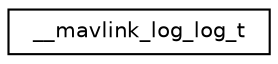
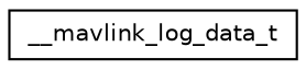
  digraph {
    rankdir=LR
-   n1 [color=black fillcolor=white fontname=Helvetica fontsize=10 height=0.2 label=__mavlink_log_log_t shape=record style=filled width=0.4]
+   n1 [color=black fillcolor=white fontname=Helvetica fontsize=10 height=0.2 label=__mavlink_log_data_t shape=record style=filled width=0.4]
  }
